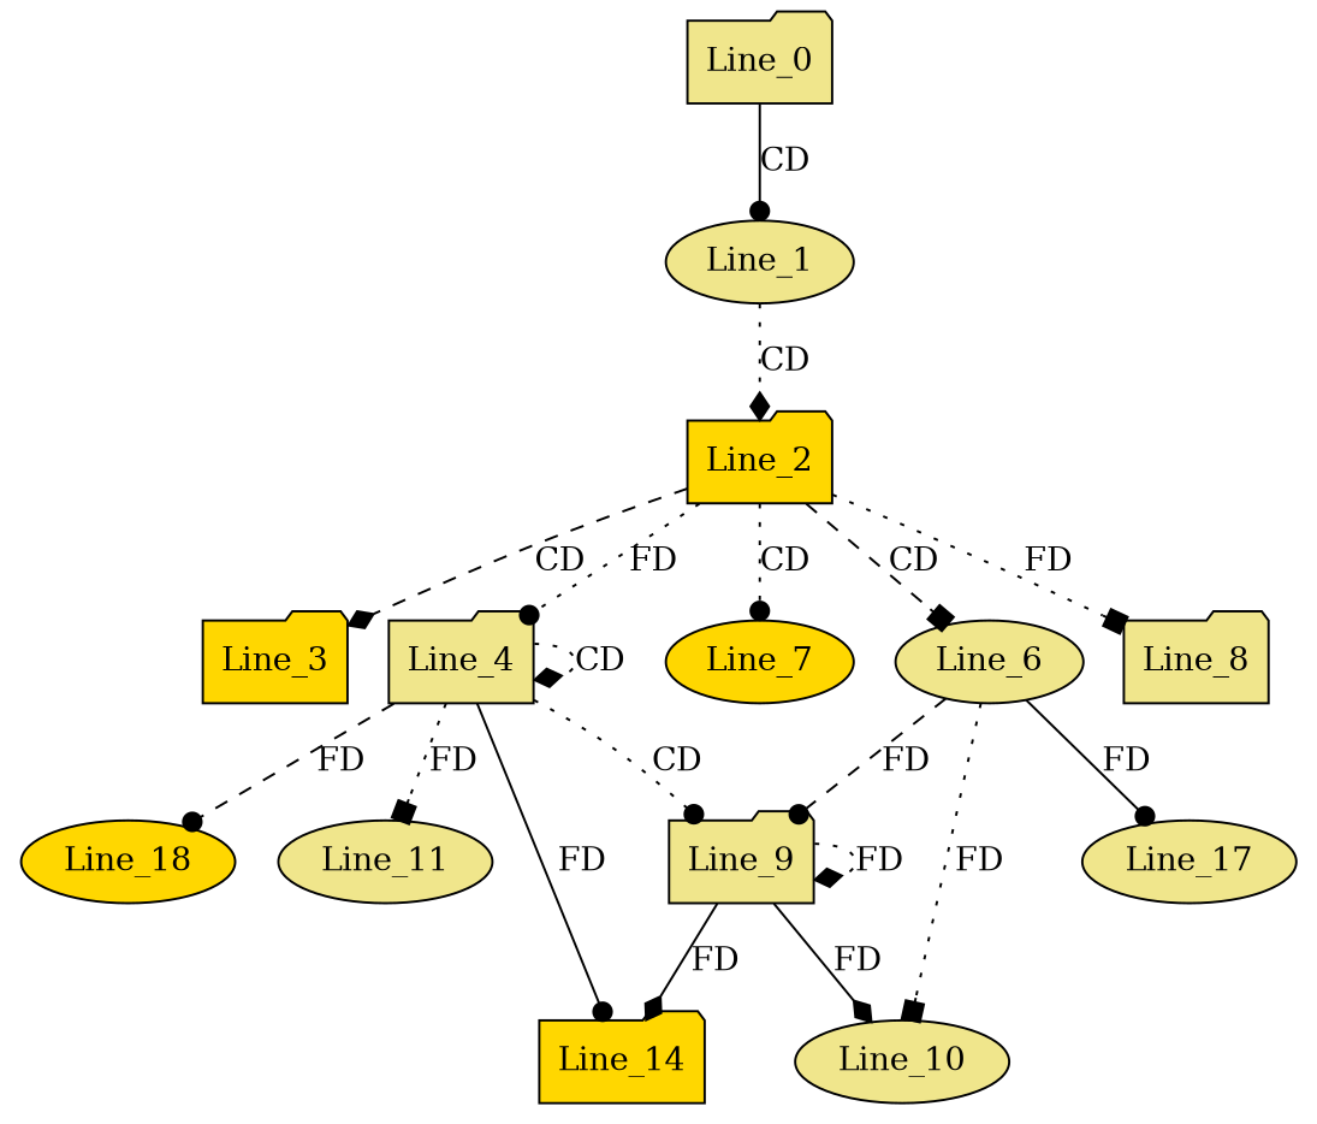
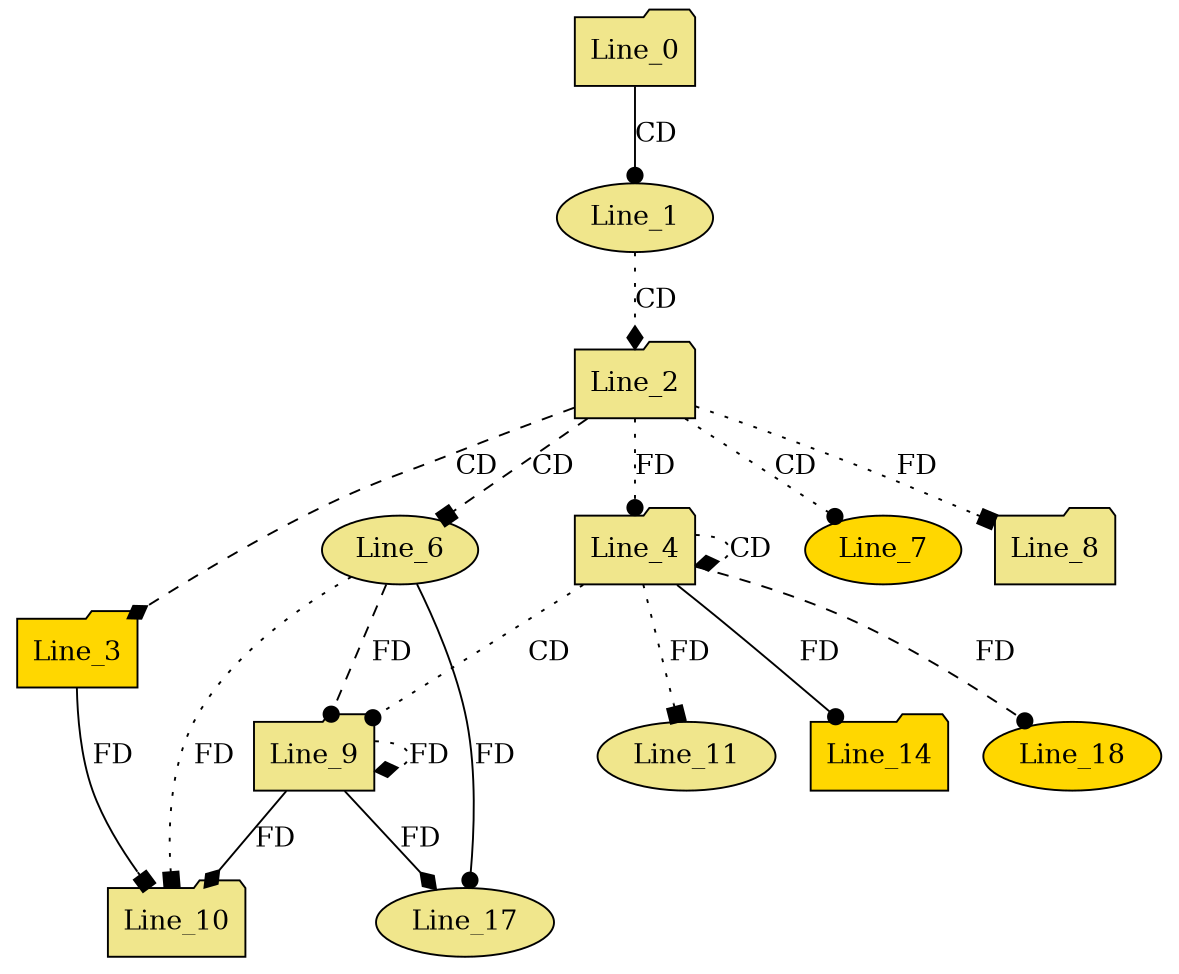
  digraph {
    node [fillcolor=khaki shape=folder style=filled]
    edge [arrowhead=dot style=dotted]
    Line_1 [shape=ellipse]
    Line_0
-   Line_2 [fillcolor=gold]
+   Line_2
    Line_3 [fillcolor=gold]
    Line_4
    n6 [fillcolor=gold label=Line_7 shape=ellipse]
    Line_6 [shape=ellipse]
    Line_8
-   Line_10 [shape=ellipse]
+   Line_10
    Line_9
    Line_11 [shape=ellipse]
    Line_14 [fillcolor=gold]
    Line_18 [fillcolor=gold shape=ellipse]
    Line_17 [shape=ellipse]
    Line_1 -> Line_2 [arrowhead=diamond label=CD]
    Line_0 -> Line_1 [label=CD style=solid]
    Line_2 -> Line_3 [arrowhead=diamond label=CD style=dashed]
    Line_2 -> Line_4 [label=FD]
    Line_2 -> n6 [label=CD]
    Line_2 -> Line_6 [arrowhead=box label=CD style=dashed]
    Line_2 -> Line_8 [arrowhead=box label=FD]
+   Line_3 -> Line_10 [arrowhead=box label=FD style=solid]
    Line_4 -> Line_4 [arrowhead=diamond label=CD]
    Line_4 -> Line_9 [label=CD]
    Line_4 -> Line_11 [arrowhead=box label=FD]
    Line_4 -> Line_14 [label=FD style=solid]
    Line_4 -> Line_18 [label=FD style=dashed]
    Line_6 -> Line_10 [arrowhead=box label=FD]
    Line_6 -> Line_9 [label=FD style=dashed]
    Line_6 -> Line_17 [label=FD style=solid]
    Line_9 -> Line_10 [arrowhead=diamond label=FD style=solid]
    Line_9 -> Line_9 [arrowhead=diamond label=FD]
-   Line_9 -> Line_14 [arrowhead=diamond label=FD style=solid]
+   Line_9 -> Line_17 [arrowhead=diamond label=FD style=solid]
  }
